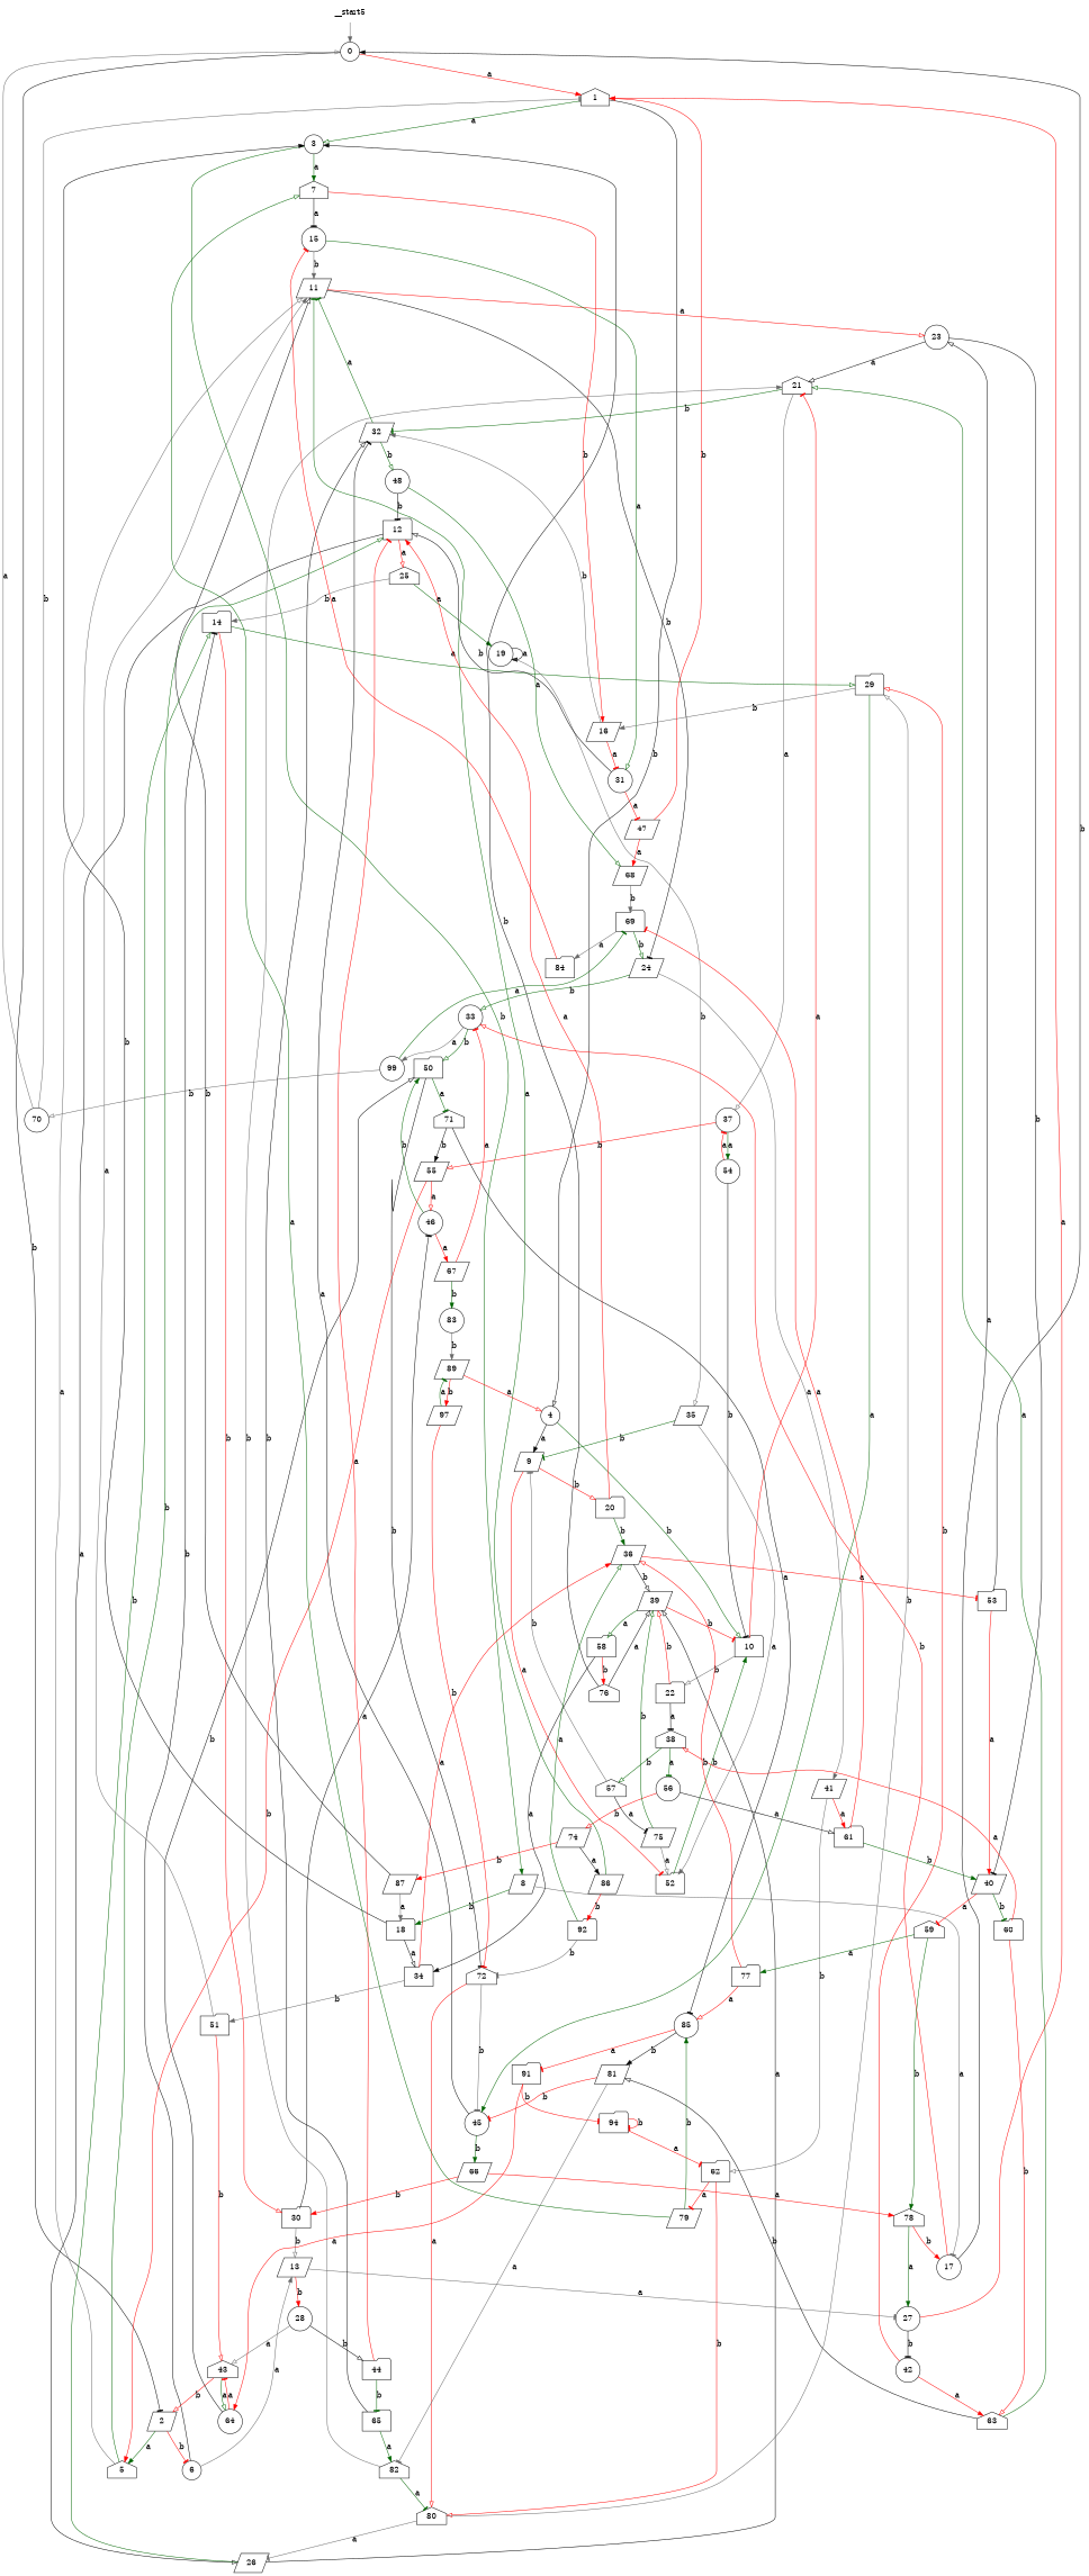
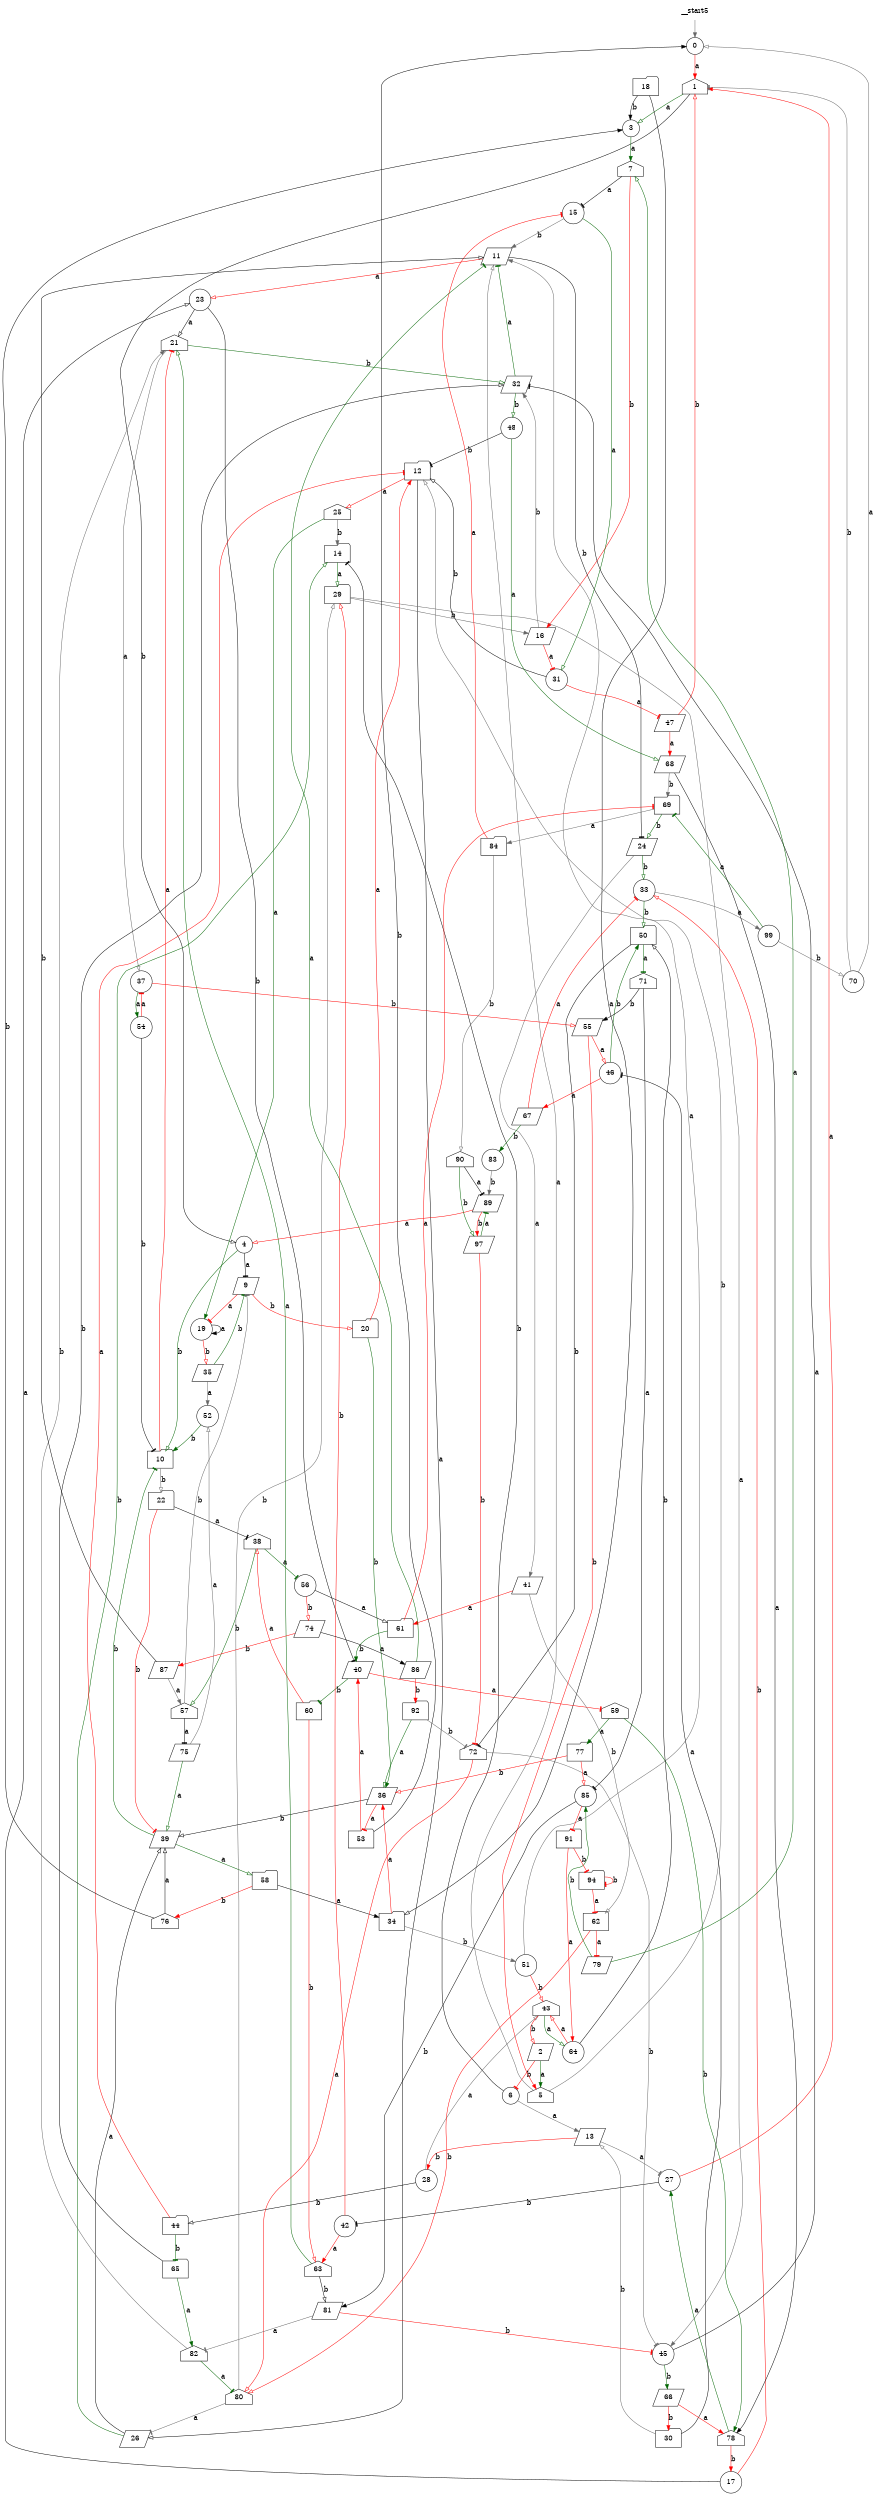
  digraph {
    node [shape=parallelogram]
    edge [arrowhead=onormal color=red]
    n1 [label=__start5 shape=none]
    0 [shape=circle]
    1 [shape=house]
    2
    3 [shape=circle]
    4 [shape=circle]
    5 [shape=house]
    6 [shape=circle]
    7 [shape=house]
-   8
    9
    10 [shape=folder]
    11
    12 [shape=folder]
    13
    14 [shape=folder]
    15 [shape=circle]
    16
    17 [shape=circle]
    18 [shape=folder]
    19 [shape=circle]
    20 [shape=folder]
    21 [shape=house]
    22 [shape=folder]
    23 [shape=circle]
    24
    25 [shape=house]
    26
    27 [shape=circle]
    28 [shape=circle]
    29 [shape=folder]
    30 [shape=folder]
    31 [shape=circle]
    32
    33 [shape=circle]
    34 [shape=folder]
    35
    36
    37 [shape=circle]
    38 [shape=house]
    39
    40
    41
    42 [shape=circle]
    43 [shape=house]
    44 [shape=folder]
    45 [shape=circle]
    46 [shape=circle]
    47
    48 [shape=circle]
    n51 [label=99 shape=circle]
    50 [shape=folder]
-   51 [shape=folder]
-   52 [shape=folder]
+   51 [shape=circle]
+   52 [shape=circle]
    53 [shape=folder]
    54 [shape=circle]
    55
    56 [shape=circle]
    57 [shape=house]
    58 [shape=folder]
    59 [shape=house]
    60 [shape=folder]
    61 [shape=folder]
    62 [shape=folder]
    63 [shape=house]
    64 [shape=circle]
    65 [shape=folder]
    66
    67
    68
    69 [shape=folder]
    70 [shape=circle]
    71 [shape=house]
    72 [shape=house]
    74
    75
    76 [shape=house]
    77 [shape=folder]
    78 [shape=house]
    79
    80 [shape=house]
    81
    82 [shape=house]
    83 [shape=circle]
    84 [shape=folder]
    85 [shape=circle]
    86
    87
    89
+   90 [shape=house]
    91 [shape=folder]
    92 [shape=folder]
    n93 [label=97]
    94 [shape=folder]
    n1 -> 0 [arrowhead=normal color=gray40]
    0 -> 1 [arrowhead=normal label=a]
-   0 -> 2 [arrowhead=tee color=black label=b]
    1 -> 3 [color=darkgreen label=a]
    1 -> 4 [color=black label=b]
    2 -> 5 [arrowhead=normal color=darkgreen label=a]
    2 -> 6 [arrowhead=tee label=b]
    3 -> 7 [arrowhead=normal color=darkgreen label=a]
-   3 -> 8 [arrowhead=normal color=darkgreen label=b]
-   4 -> 9 [arrowhead=normal color=black label=a]
+   4 -> 9 [arrowhead=tee color=black label=a]
    4 -> 10 [color=darkgreen label=b]
    5 -> 11 [color=gray40 label=a]
-   5 -> 12 [color=darkgreen label=b]
+   5 -> 12 [color=gray40 label=b]
    6 -> 13 [arrowhead=normal color=gray40 label=a]
    6 -> 14 [arrowhead=tee color=black label=b]
    7 -> 15 [arrowhead=tee color=black label=a]
    7 -> 16 [arrowhead=normal label=b]
-   8 -> 17 [arrowhead=tee color=gray40 label=a]
-   8 -> 18 [arrowhead=normal color=darkgreen label=b]
-   9 -> 52 [arrowhead=tee label=a]
+   9 -> 19 [arrowhead=tee label=a]
    9 -> 20 [label=b]
    10 -> 21 [arrowhead=tee label=a]
    10 -> 22 [color=gray40 label=b]
    11 -> 23 [label=a]
    11 -> 24 [arrowhead=tee color=black label=b]
    12 -> 25 [label=a]
    12 -> 26 [color=black label=a]
    13 -> 27 [arrowhead=tee color=gray40 label=a]
    13 -> 28 [arrowhead=normal label=b]
    14 -> 29 [color=darkgreen label=a]
-   14 -> 30 [label=b]
    15 -> 11 [arrowhead=normal color=gray40 label=b]
    15 -> 31 [color=darkgreen label=a]
    16 -> 31 [arrowhead=tee label=a]
    16 -> 32 [arrowhead=normal color=gray40 label=b]
    17 -> 23 [color=black label=a]
    17 -> 33 [label=b]
    18 -> 3 [arrowhead=normal color=black label=b]
    18 -> 34 [color=black label=a]
    19 -> 19 [arrowhead=normal color=black label=a]
-   19 -> 35 [color=gray40 label=b]
+   19 -> 35 [label=b]
    20 -> 12 [arrowhead=normal label=a]
    20 -> 36 [arrowhead=normal color=darkgreen label=b]
-   21 -> 32 [arrowhead=tee color=darkgreen label=b]
+   21 -> 32 [color=darkgreen label=b]
    21 -> 37 [color=gray40 label=a]
    22 -> 38 [arrowhead=tee color=black label=a]
-   22 -> 39 [label=b]
+   22 -> 39 [arrowhead=tee label=b]
    23 -> 21 [color=black label=a]
    23 -> 40 [arrowhead=tee color=black label=b]
    24 -> 33 [color=darkgreen label=b]
    24 -> 41 [arrowhead=normal color=gray40 label=a]
    25 -> 14 [arrowhead=normal color=gray40 label=b]
    25 -> 19 [arrowhead=normal color=darkgreen label=a]
    26 -> 14 [color=darkgreen label=b]
    26 -> 39 [color=black label=a]
    27 -> 1 [arrowhead=normal label=a]
    27 -> 42 [arrowhead=tee color=black label=b]
    28 -> 43 [color=gray40 label=a]
    28 -> 44 [color=black label=b]
    29 -> 16 [arrowhead=normal color=gray40 label=b]
-   29 -> 45 [arrowhead=normal color=darkgreen label=a]
+   29 -> 45 [arrowhead=normal color=gray40 label=a]
    30 -> 13 [color=gray40 label=b]
    30 -> 46 [arrowhead=tee color=black label=a]
    31 -> 12 [color=black label=b]
    31 -> 47 [arrowhead=tee label=a]
    32 -> 11 [arrowhead=tee color=darkgreen label=a]
    32 -> 48 [color=darkgreen label=b]
    33 -> n51 [arrowhead=normal color=gray40 label=a]
    33 -> 50 [color=darkgreen label=b]
    34 -> 36 [arrowhead=normal label=a]
    34 -> 51 [arrowhead=normal color=gray40 label=b]
    35 -> 9 [arrowhead=tee color=darkgreen label=b]
    35 -> 52 [arrowhead=normal color=gray40 label=a]
    36 -> 39 [color=black label=b]
    36 -> 53 [arrowhead=tee label=a]
    37 -> 54 [arrowhead=normal color=darkgreen label=a]
    37 -> 55 [label=b]
    38 -> 56 [arrowhead=tee color=darkgreen label=a]
    38 -> 57 [color=darkgreen label=b]
-   39 -> 10 [arrowhead=tee label=b]
+   39 -> 10 [arrowhead=tee color=darkgreen label=b]
    39 -> 58 [color=darkgreen label=a]
    40 -> 59 [arrowhead=tee label=a]
    40 -> 60 [arrowhead=tee color=darkgreen label=b]
    41 -> 61 [arrowhead=normal label=a]
    41 -> 62 [color=gray40 label=b]
    42 -> 29 [label=b]
    42 -> 63 [arrowhead=normal label=a]
    43 -> 2 [label=b]
    43 -> 64 [color=darkgreen label=a]
    44 -> 12 [arrowhead=tee label=a]
    44 -> 65 [arrowhead=tee color=darkgreen label=b]
    45 -> 32 [arrowhead=tee color=black label=a]
    45 -> 66 [arrowhead=normal color=darkgreen label=b]
    46 -> 50 [arrowhead=normal color=darkgreen label=b]
    46 -> 67 [arrowhead=normal label=a]
    47 -> 1 [label=b]
    47 -> 68 [arrowhead=normal label=a]
    48 -> 12 [arrowhead=tee color=black label=b]
    48 -> 68 [color=darkgreen label=a]
    n51 -> 69 [arrowhead=tee color=darkgreen label=a]
    n51 -> 70 [color=gray40 label=b]
    50 -> 71 [arrowhead=tee color=darkgreen label=a]
    50 -> 72 [arrowhead=tee color=black label=b]
    51 -> 11 [arrowhead=normal color=gray40 label=a]
    51 -> 43 [label=b]
    52 -> 10 [arrowhead=normal color=darkgreen label=b]
    53 -> 0 [arrowhead=normal color=black label=b]
    53 -> 40 [arrowhead=normal label=a]
    54 -> 10 [arrowhead=tee color=black label=b]
    54 -> 37 [arrowhead=tee label=a]
    55 -> 5 [arrowhead=normal label=b]
    55 -> 46 [label=a]
    56 -> 61 [color=black label=a]
    56 -> 74 [label=b]
    57 -> 9 [arrowhead=tee color=gray40 label=b]
    57 -> 75 [arrowhead=tee color=black label=a]
    58 -> 34 [arrowhead=normal color=black label=a]
    58 -> 76 [arrowhead=normal label=b]
    59 -> 77 [arrowhead=normal color=darkgreen label=a]
    59 -> 78 [arrowhead=normal color=darkgreen label=b]
    60 -> 38 [label=a]
    60 -> 63 [label=b]
    61 -> 40 [arrowhead=normal color=darkgreen label=b]
    61 -> 69 [arrowhead=tee label=a]
    62 -> 79 [arrowhead=tee label=a]
    62 -> 80 [label=b]
    63 -> 21 [color=darkgreen label=a]
    63 -> 81 [color=black label=b]
-   64 -> 43 [arrowhead=tee label=a]
+   64 -> 43 [label=a]
    64 -> 50 [color=black label=b]
    65 -> 32 [color=black label=b]
    65 -> 82 [arrowhead=normal color=darkgreen label=a]
    66 -> 30 [arrowhead=normal label=b]
    66 -> 78 [arrowhead=normal label=a]
    67 -> 33 [arrowhead=tee label=a]
    67 -> 83 [arrowhead=normal color=darkgreen label=b]
    68 -> 69 [arrowhead=normal color=gray40 label=b]
+   68 -> 78 [arrowhead=normal color=black label=a]
    69 -> 24 [color=darkgreen label=b]
    69 -> 84 [arrowhead=normal color=gray40 label=a]
    70 -> 0 [color=gray40 label=a]
    70 -> 1 [arrowhead=tee color=gray40 label=b]
    71 -> 55 [arrowhead=normal color=black label=b]
    71 -> 85 [arrowhead=tee color=black label=a]
    72 -> 45 [arrowhead=tee color=gray40 label=b]
    72 -> 80 [label=a]
    74 -> 86 [arrowhead=normal color=black label=a]
    74 -> 87 [arrowhead=normal label=b]
-   75 -> 39 [color=darkgreen label=b]
+   75 -> 39 [color=darkgreen label=a]
    75 -> 52 [color=gray40 label=a]
    76 -> 3 [arrowhead=normal color=black label=b]
    76 -> 39 [color=black label=a]
    77 -> 36 [label=b]
    77 -> 85 [label=a]
    78 -> 17 [arrowhead=normal label=b]
    78 -> 27 [arrowhead=normal color=darkgreen label=a]
    79 -> 7 [color=darkgreen label=a]
    79 -> 85 [arrowhead=normal color=darkgreen label=b]
    80 -> 26 [arrowhead=tee color=gray40 label=a]
    80 -> 29 [color=gray40 label=b]
    81 -> 45 [arrowhead=tee label=b]
    81 -> 82 [arrowhead=tee color=gray40 label=a]
    82 -> 21 [arrowhead=normal color=gray40 label=b]
    82 -> 80 [arrowhead=tee color=darkgreen label=a]
    83 -> 89 [arrowhead=normal color=gray40 label=b]
    84 -> 15 [arrowhead=tee label=a]
+   84 -> 90 [color=gray40 label=b]
    85 -> 81 [arrowhead=normal color=black label=b]
    85 -> 91 [arrowhead=tee label=a]
    86 -> 11 [arrowhead=tee color=darkgreen label=a]
    86 -> 92 [arrowhead=normal label=b]
    87 -> 11 [color=black label=b]
-   87 -> 18 [arrowhead=normal color=gray40 label=a]
+   87 -> 57 [arrowhead=normal color=gray40 label=a]
    89 -> 4 [label=a]
    89 -> n93 [arrowhead=normal label=b]
+   90 -> 89 [arrowhead=tee color=black label=a]
+   90 -> n93 [color=darkgreen label=b]
    91 -> 64 [arrowhead=normal label=a]
    91 -> 94 [arrowhead=tee label=b]
    92 -> 36 [color=darkgreen label=a]
    92 -> 72 [arrowhead=tee color=gray40 label=b]
    n93 -> 72 [arrowhead=tee label=b]
    n93 -> 89 [arrowhead=tee color=darkgreen label=a]
    94 -> 62 [arrowhead=tee label=a]
    94 -> 94 [arrowhead=tee label=b]
  }
